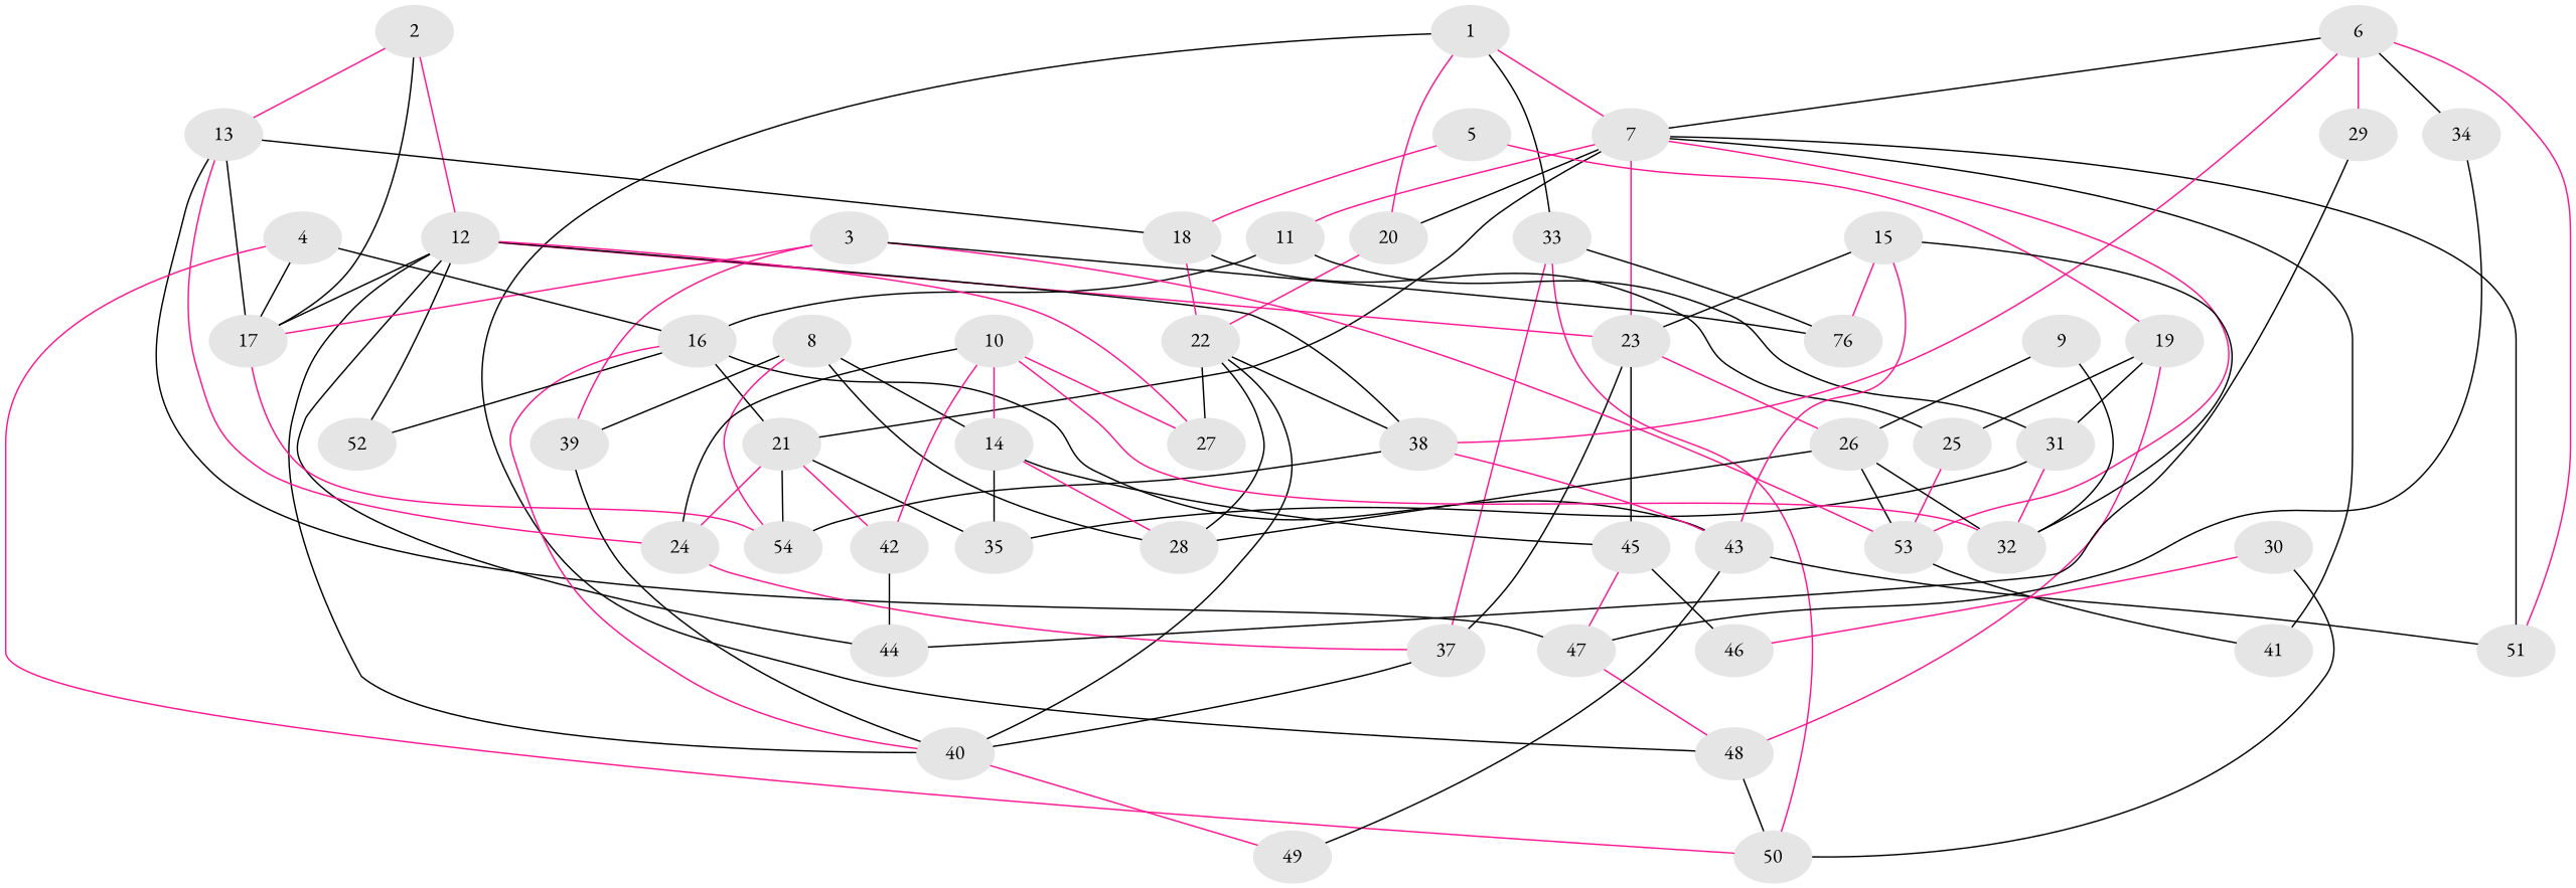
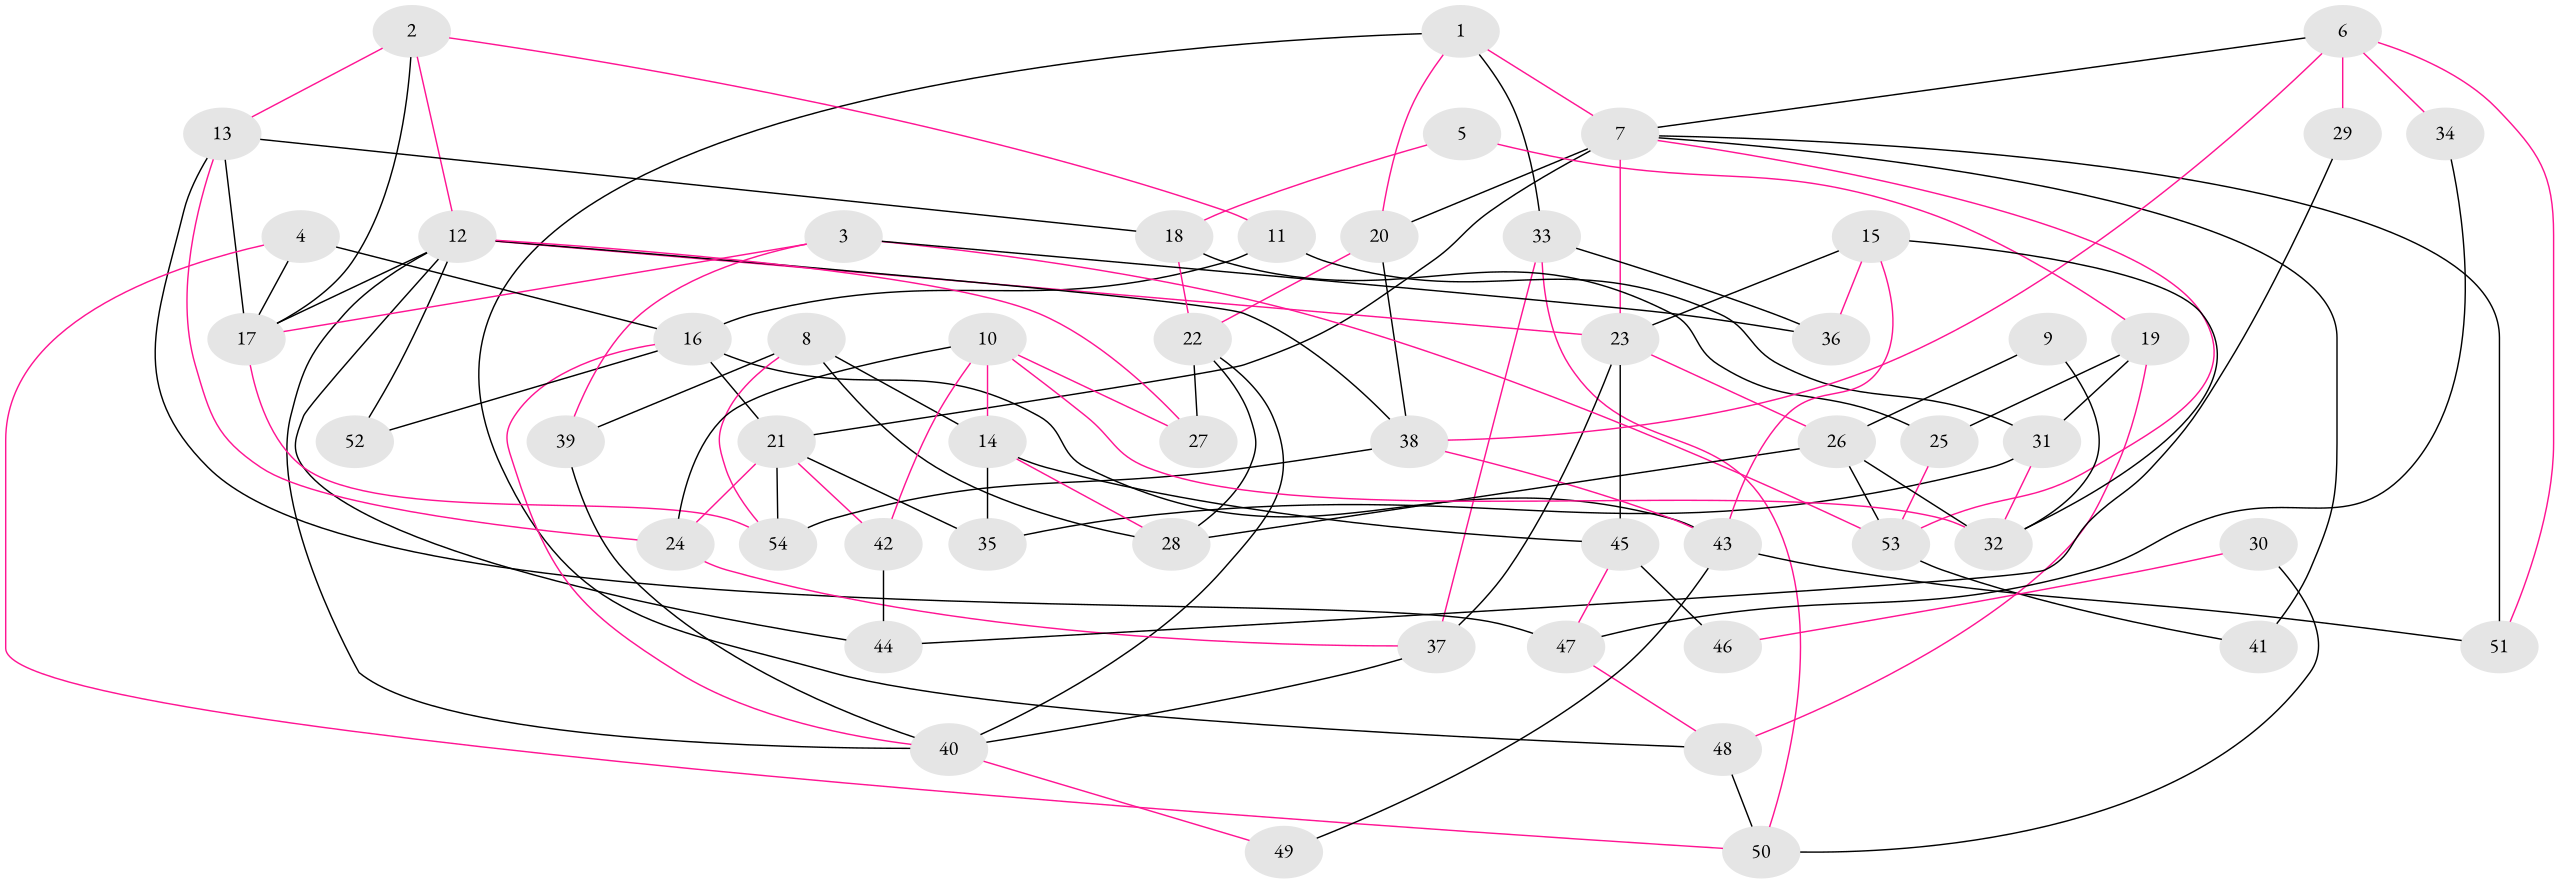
  graph {
    fontname="EB Garamond"
    node [color=gray90 fontname="EB Garamond" style=filled]
    edge [color=black fontname="EB Garamond"]
    1
    7
    20
    33
    48
    53
    51
    21
    23
    41
    22
-   36 [label=76]
+   36
    50
    37
    2
    11
    12
    13
    17
    16
    31
    38
    27
    40
    44
    52
    18
    24
    47
    54
    3
    39
    4
    43
    5
    19
    25
    6
    29
    34
    42
    35
    26
    45
    8
    14
    28
    9
    32
    10
    49
    46
    15
    30
    1 -- 7 [color=deeppink]
    1 -- 20 [color=deeppink]
    1 -- 33
    1 -- 48
    7 -- 20
    7 -- 53 [color=deeppink]
    7 -- 51
    7 -- 21
    7 -- 23 [color=deeppink]
    7 -- 41
    20 -- 22 [color=deeppink]
    33 -- 36
    33 -- 50 [color=deeppink]
    33 -- 37 [color=deeppink]
    48 -- 50
    53 -- 41
    21 -- 24 [color=deeppink]
    21 -- 54
    21 -- 42 [color=deeppink]
    21 -- 35
    23 -- 37
    23 -- 26 [color=deeppink]
    23 -- 45
-   22 -- 38
+   20 -- 38
    22 -- 27
    22 -- 40
    22 -- 28
    37 -- 40
-   7 -- 11 [color=deeppink]
+   2 -- 11 [color=deeppink]
    2 -- 12 [color=deeppink]
    2 -- 13 [color=deeppink]
    2 -- 17
    11 -- 16
    11 -- 31
    12 -- 23 [color=deeppink]
    12 -- 17
    12 -- 38
    12 -- 27 [color=deeppink]
    12 -- 40
    12 -- 44
    12 -- 52
    13 -- 17
    13 -- 18
    13 -- 24 [color=deeppink]
    13 -- 47
    17 -- 54 [color=deeppink]
    16 -- 21
    16 -- 40 [color=deeppink]
    16 -- 52
    16 -- 43
    31 -- 35
    31 -- 32 [color=deeppink]
    38 -- 54
    38 -- 43 [color=deeppink]
    40 -- 49 [color=deeppink]
    18 -- 22 [color=deeppink]
    18 -- 25
    24 -- 37 [color=deeppink]
    47 -- 48 [color=deeppink]
    3 -- 53 [color=deeppink]
    3 -- 36
    3 -- 17 [color=deeppink]
    3 -- 39 [color=deeppink]
    39 -- 40
    4 -- 50 [color=deeppink]
    4 -- 17
    4 -- 16
    43 -- 51
    43 -- 49
    5 -- 18 [color=deeppink]
    5 -- 19 [color=deeppink]
    19 -- 48 [color=deeppink]
    19 -- 31
    19 -- 25
    25 -- 53 [color=deeppink]
    6 -- 7
    6 -- 51 [color=deeppink]
    6 -- 38 [color=deeppink]
    6 -- 29 [color=deeppink]
-   6 -- 34
+   6 -- 34 [color=deeppink]
    29 -- 44
    34 -- 47
    42 -- 44
    26 -- 53
    26 -- 28
    26 -- 32
    45 -- 47 [color=deeppink]
    45 -- 46
    8 -- 54 [color=deeppink]
    8 -- 39
    8 -- 14
    8 -- 28
    14 -- 35
    14 -- 45
    14 -- 28 [color=deeppink]
    9 -- 26
    9 -- 32
    10 -- 27 [color=deeppink]
    10 -- 24
    10 -- 42 [color=deeppink]
    10 -- 14 [color=deeppink]
    10 -- 32 [color=deeppink]
    15 -- 23
    15 -- 36 [color=deeppink]
    15 -- 43 [color=deeppink]
    15 -- 32
    30 -- 50
    30 -- 46 [color=deeppink]
  }
